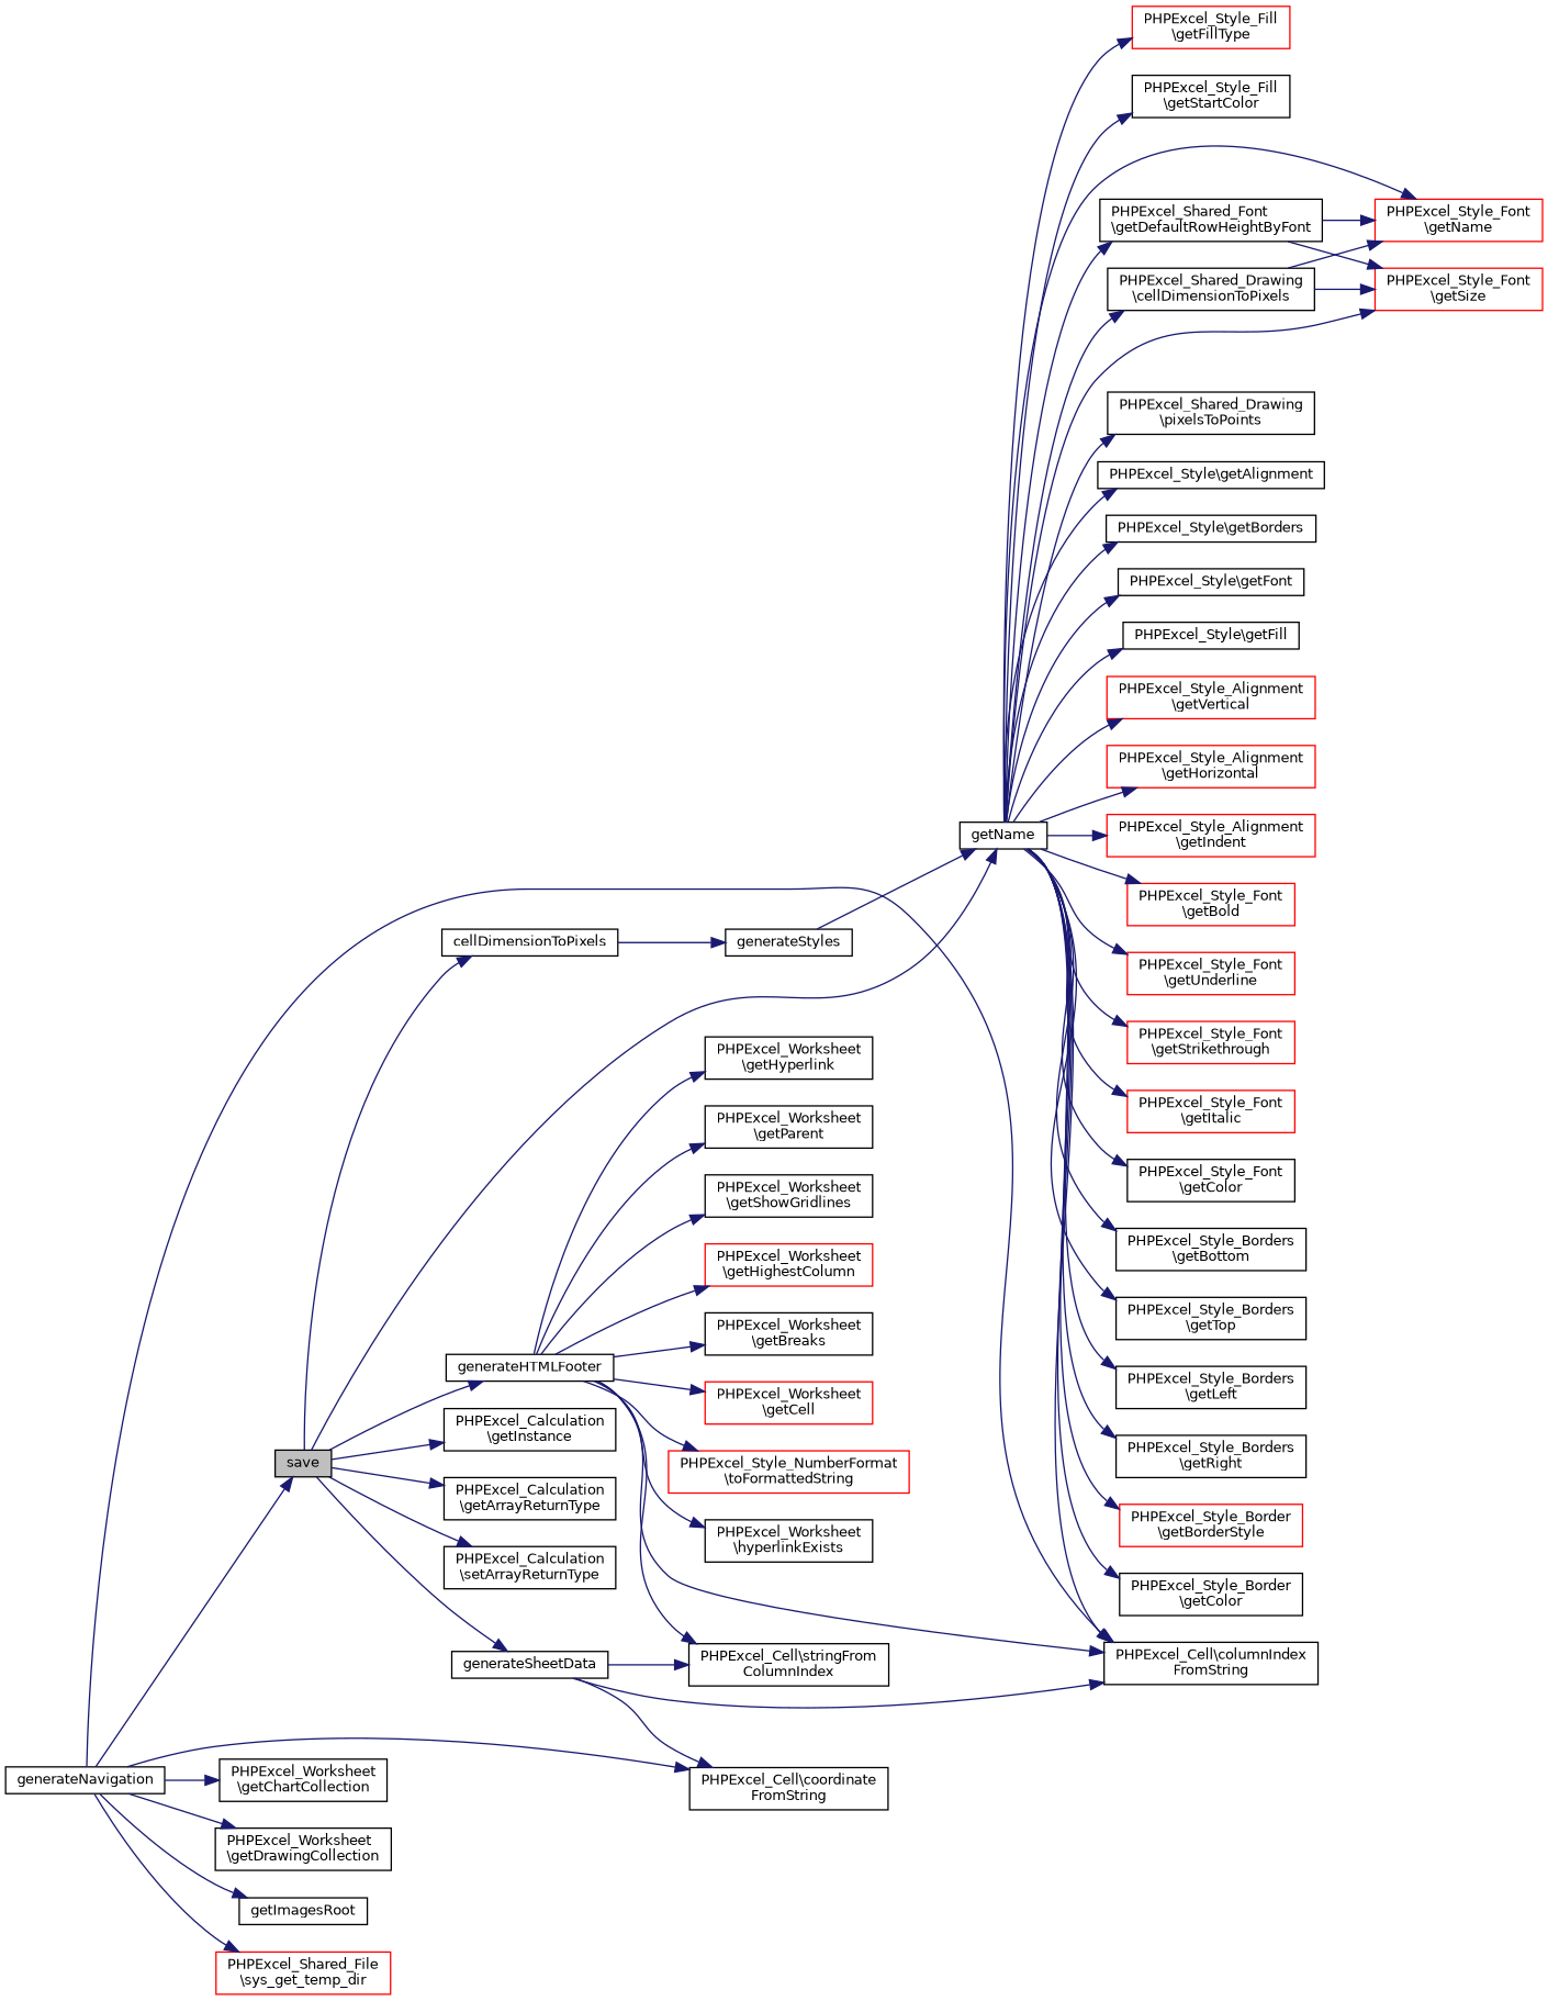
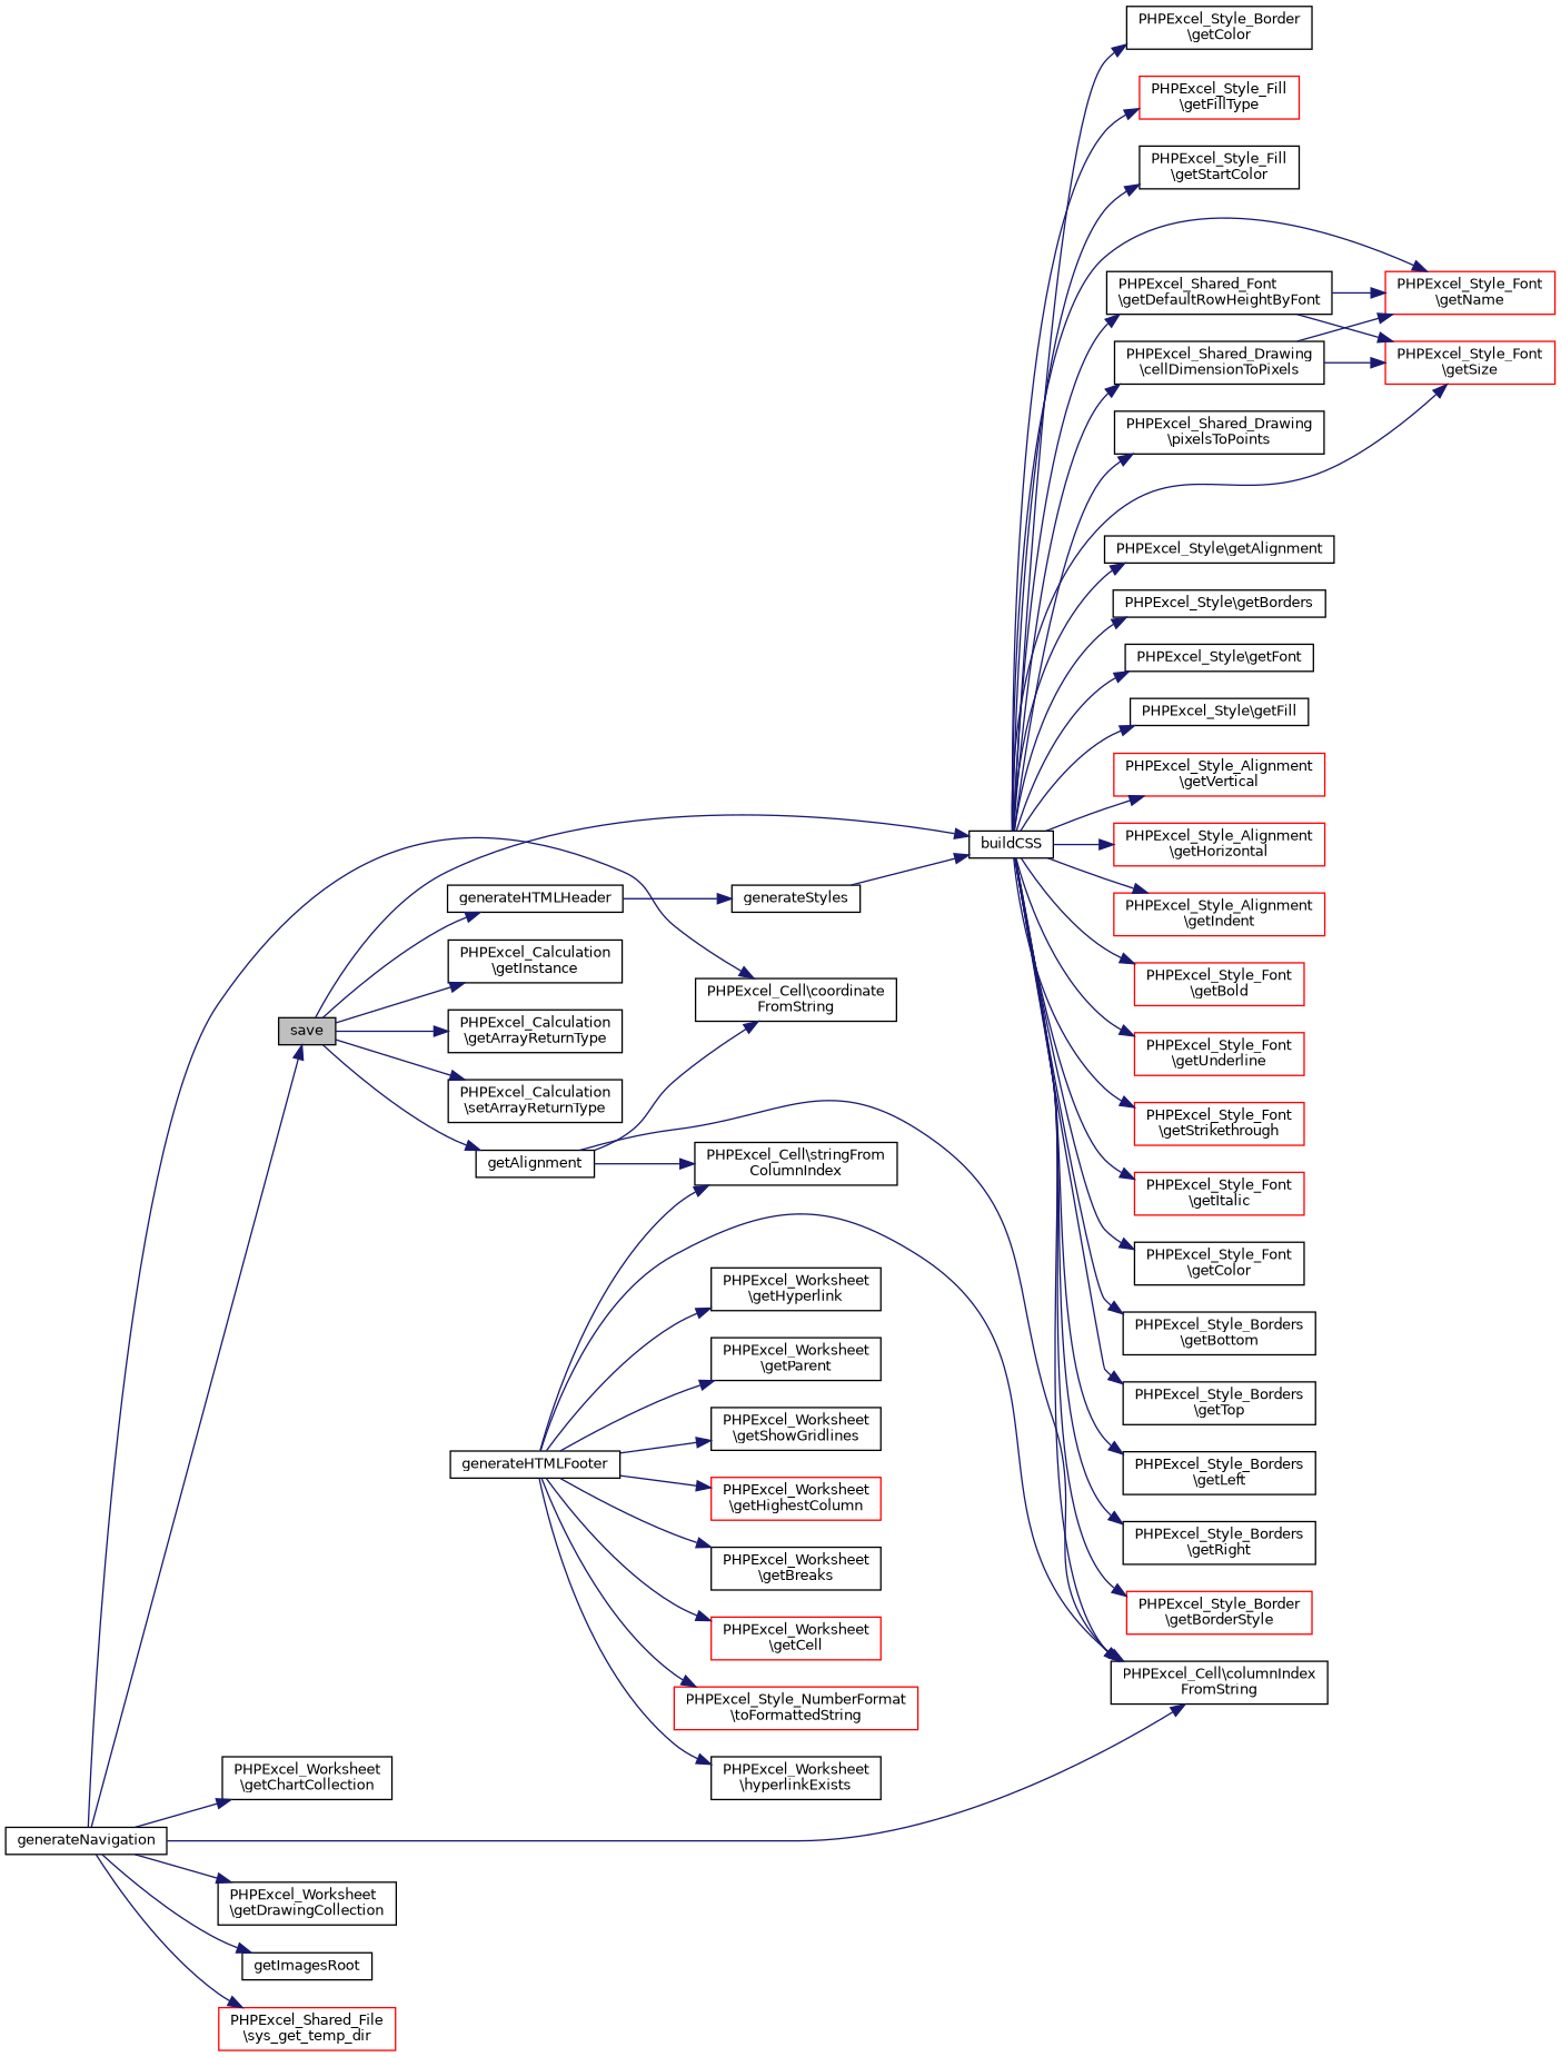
  digraph {
    rankdir=LR
    node [color=black fillcolor=white fontname=Helvetica fontsize=10 shape=record style=filled]
    edge [color=midnightblue fontname=Helvetica fontsize=10 labelfontname=Helvetica labelfontsize=10 style=solid]
    n1 [fillcolor=grey75 fontcolor=black height=0.2 label=save width=0.4]
    n2 [height=0.2 label="PHPExcel_Calculation\l\\getInstance" width=0.4]
    n3 [height=0.2 label="PHPExcel_Calculation\l\\getArrayReturnType" width=0.4]
    n4 [height=0.2 label="PHPExcel_Calculation\l\\setArrayReturnType" width=0.4]
-   n5 [height=0.2 label=getName width=0.4]
-   n6 [height=0.2 label=cellDimensionToPixels width=0.4]
-   n7 [height=0.2 label=generateSheetData width=0.4]
+   n5 [height=0.2 label=buildCSS width=0.4]
+   n6 [height=0.2 label=generateHTMLHeader width=0.4]
+   n7 [height=0.2 label=getAlignment width=0.4]
    n8 [height=0.2 label=generateHTMLFooter width=0.4]
    n9 [height=0.2 label="PHPExcel_Cell\\columnIndex\lFromString" width=0.4]
    n10 [height=0.2 label="PHPExcel_Shared_Drawing\l\\cellDimensionToPixels" width=0.4]
    n11 [color=red height=0.2 label="PHPExcel_Style_Font\l\\getName" width=0.4]
    n12 [color=red height=0.2 label="PHPExcel_Style_Font\l\\getSize" width=0.4]
    n13 [height=0.2 label="PHPExcel_Shared_Drawing\l\\pixelsToPoints" width=0.4]
    n14 [height=0.2 label="PHPExcel_Shared_Font\l\\getDefaultRowHeightByFont" width=0.4]
    n15 [height=0.2 label="PHPExcel_Style\\getAlignment" width=0.4]
    n16 [height=0.2 label="PHPExcel_Style\\getBorders" width=0.4]
    n17 [height=0.2 label="PHPExcel_Style\\getFont" width=0.4]
    n18 [height=0.2 label="PHPExcel_Style\\getFill" width=0.4]
    n19 [color=red height=0.2 label="PHPExcel_Style_Alignment\l\\getVertical" width=0.4]
    n20 [color=red height=0.2 label="PHPExcel_Style_Alignment\l\\getHorizontal" width=0.4]
    n21 [color=red height=0.2 label="PHPExcel_Style_Alignment\l\\getIndent" width=0.4]
    n22 [color=red height=0.2 label="PHPExcel_Style_Font\l\\getBold" width=0.4]
    n23 [color=red height=0.2 label="PHPExcel_Style_Font\l\\getUnderline" width=0.4]
    n24 [color=red height=0.2 label="PHPExcel_Style_Font\l\\getStrikethrough" width=0.4]
    n25 [color=red height=0.2 label="PHPExcel_Style_Font\l\\getItalic" width=0.4]
    n26 [height=0.2 label="PHPExcel_Style_Font\l\\getColor" width=0.4]
    n27 [height=0.2 label="PHPExcel_Style_Borders\l\\getBottom" width=0.4]
    n28 [height=0.2 label="PHPExcel_Style_Borders\l\\getTop" width=0.4]
    n29 [height=0.2 label="PHPExcel_Style_Borders\l\\getLeft" width=0.4]
    n30 [height=0.2 label="PHPExcel_Style_Borders\l\\getRight" width=0.4]
    n31 [color=red height=0.2 label="PHPExcel_Style_Border\l\\getBorderStyle" width=0.4]
    n32 [height=0.2 label="PHPExcel_Style_Border\l\\getColor" width=0.4]
    n33 [color=red height=0.2 label="PHPExcel_Style_Fill\l\\getFillType" width=0.4]
    n34 [height=0.2 label="PHPExcel_Style_Fill\l\\getStartColor" width=0.4]
    n35 [height=0.2 label=generateStyles width=0.4]
    n36 [height=0.2 label=generateNavigation width=0.4]
    n37 [height=0.2 label="PHPExcel_Worksheet\l\\getChartCollection" width=0.4]
    n38 [height=0.2 label="PHPExcel_Cell\\coordinate\lFromString" width=0.4]
    n39 [height=0.2 label="PHPExcel_Worksheet\l\\getDrawingCollection" width=0.4]
    n40 [height=0.2 label=getImagesRoot width=0.4]
    n41 [color=red height=0.2 label="PHPExcel_Shared_File\l\\sys_get_temp_dir" width=0.4]
    n42 [height=0.2 label="PHPExcel_Cell\\stringFrom\lColumnIndex" width=0.4]
    n43 [height=0.2 label="PHPExcel_Worksheet\l\\getParent" width=0.4]
    n44 [height=0.2 label="PHPExcel_Worksheet\l\\getShowGridlines" width=0.4]
    n45 [color=red height=0.2 label="PHPExcel_Worksheet\l\\getHighestColumn" width=0.4]
    n46 [height=0.2 label="PHPExcel_Worksheet\l\\getBreaks" width=0.4]
    n47 [color=red height=0.2 label="PHPExcel_Worksheet\l\\getCell" width=0.4]
    n48 [color=red height=0.2 label="PHPExcel_Style_NumberFormat\l\\toFormattedString" width=0.4]
    n49 [height=0.2 label="PHPExcel_Worksheet\l\\hyperlinkExists" width=0.4]
    n50 [height=0.2 label="PHPExcel_Worksheet\l\\getHyperlink" width=0.4]
    n1 -> n2
    n1 -> n3
    n1 -> n4
    n1 -> n5
    n1 -> n6
    n1 -> n7
-   n1 -> n8
    n5 -> n9
    n5 -> n10
    n5 -> n11
    n5 -> n12
    n5 -> n13
    n5 -> n14
    n5 -> n15
    n5 -> n16
    n5 -> n17
    n5 -> n18
    n5 -> n19
    n5 -> n20
    n5 -> n21
    n5 -> n22
    n5 -> n23
    n5 -> n24
    n5 -> n25
    n5 -> n26
    n5 -> n27
    n5 -> n28
    n5 -> n29
    n5 -> n30
    n5 -> n31
    n5 -> n32
    n5 -> n33
    n5 -> n34
    n6 -> n35
    n7 -> n9
    n7 -> n38
    n7 -> n42
    n8 -> n9
    n8 -> n42
    n8 -> n43
    n8 -> n44
    n8 -> n45
    n8 -> n46
    n8 -> n47
    n8 -> n48
    n8 -> n49
    n8 -> n50
    n10 -> n11
    n10 -> n12
    n14 -> n11
    n14 -> n12
    n35 -> n5
    n36 -> n1
    n36 -> n9
    n36 -> n37
    n36 -> n38
    n36 -> n39
    n36 -> n40
    n36 -> n41
  }
